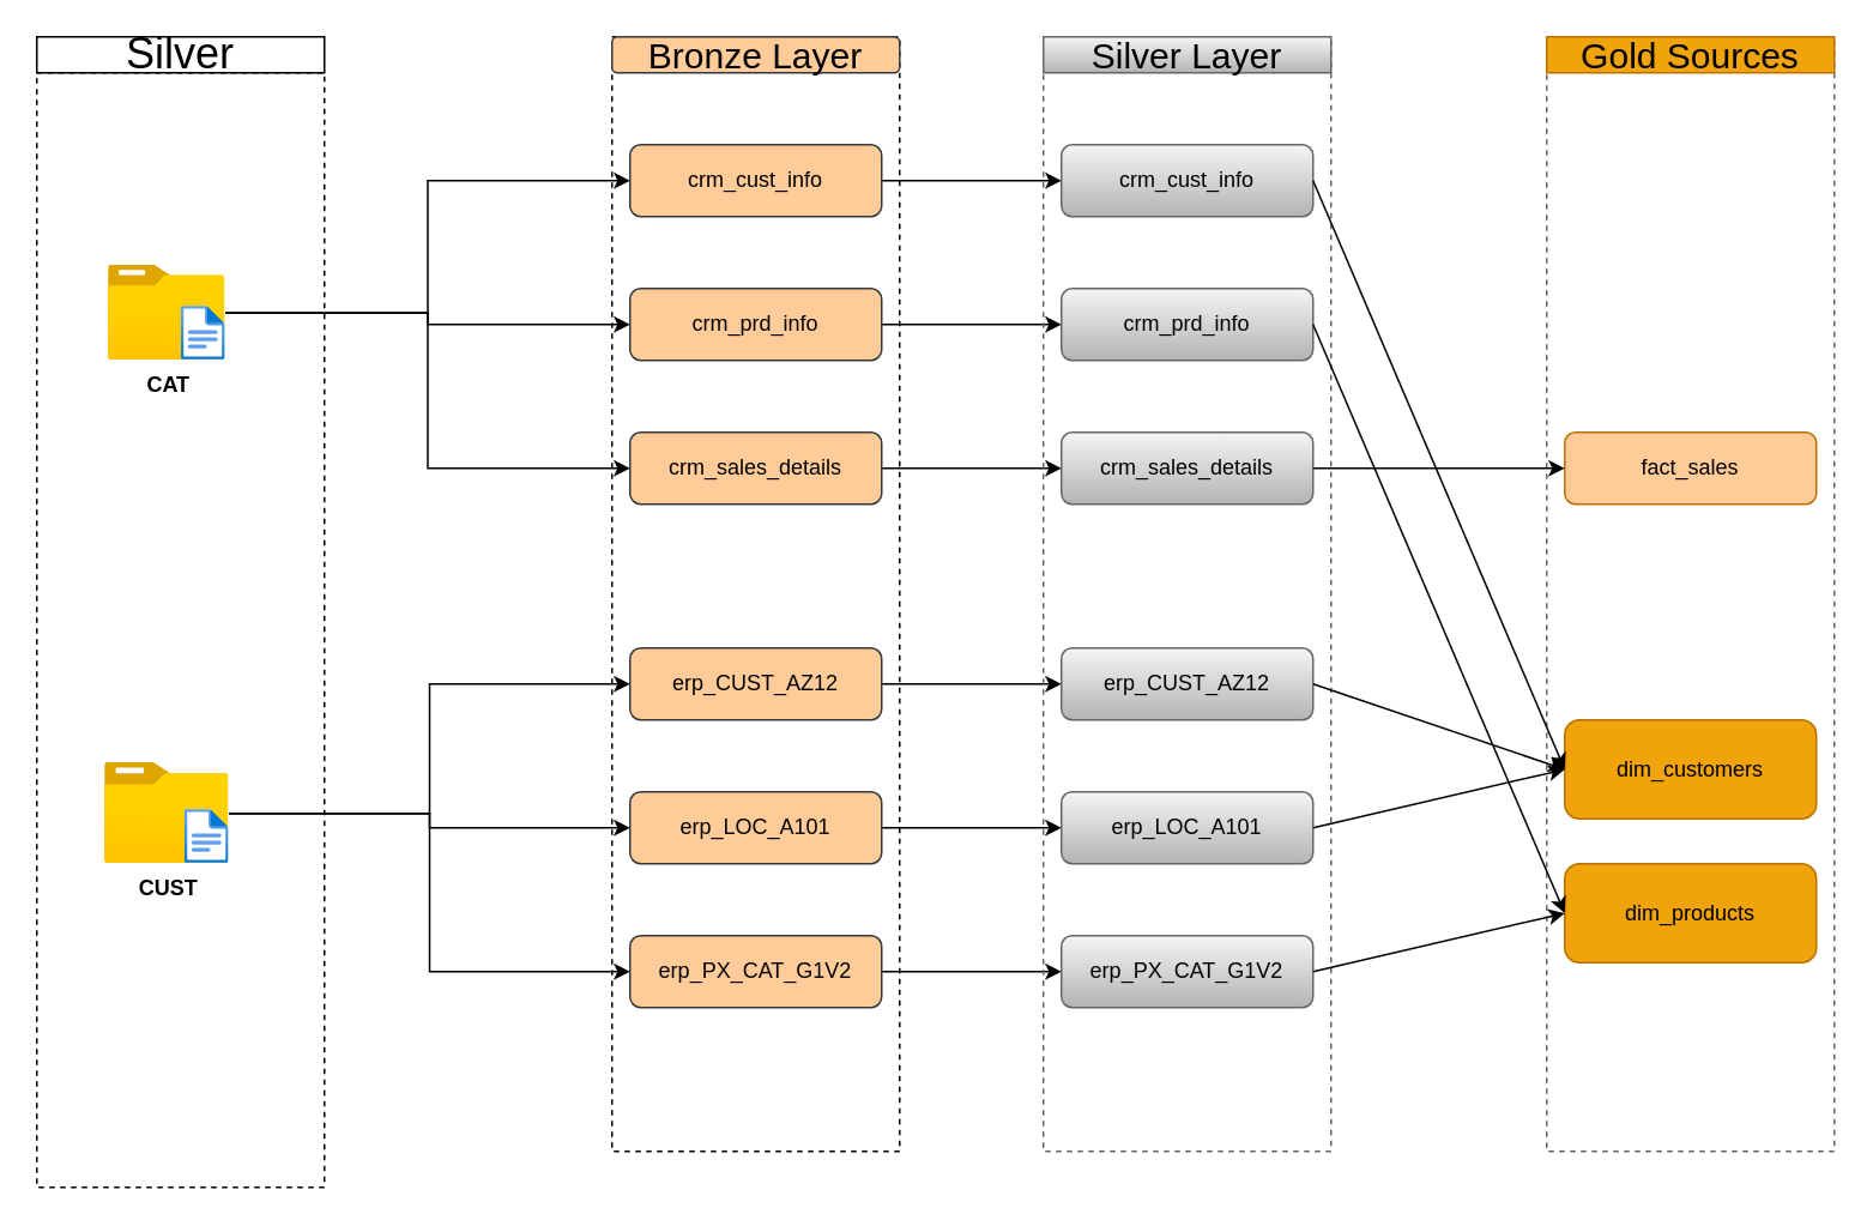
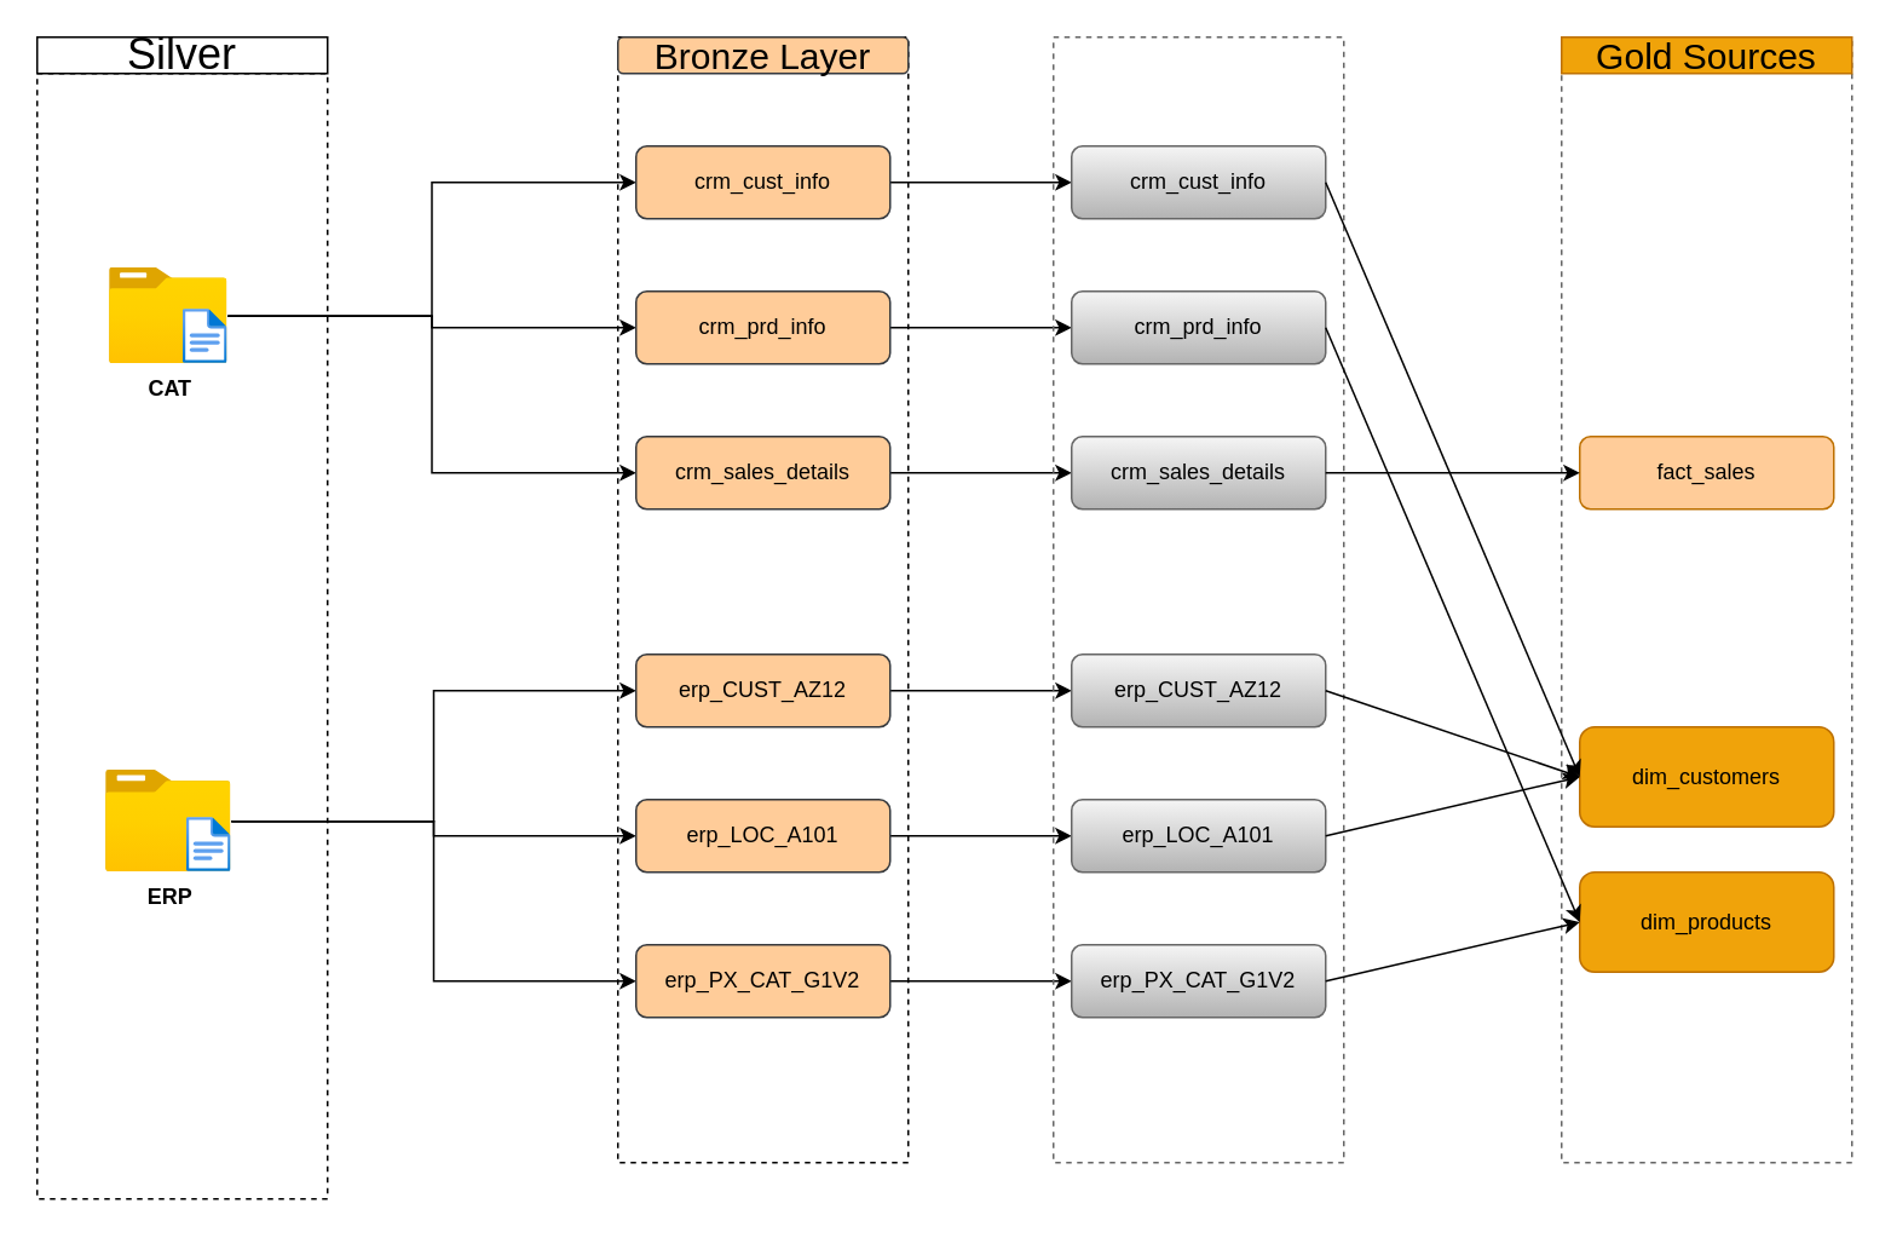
  <mxCell id="0" />
  <mxCell id="1" parent="0" />
  <mxCell id="2" value="" style="rounded=0;whiteSpace=wrap;html=1;fillColor=none;dashed=1;" parent="1" vertex="1"><mxGeometry x="20" y="40" width="160" height="620" as="geometry" /></mxCell>
  <mxCell id="3" value="&lt;font style=&quot;font-size: 24px;&quot;&gt;Silver&lt;/font&gt;" style="rounded=0;whiteSpace=wrap;html=1;fillColor=none;" parent="1" vertex="1"><mxGeometry x="20" y="20" width="160" height="20" as="geometry" /></mxCell>
  <mxCell id="4" style="edgeStyle=orthogonalEdgeStyle;rounded=0;orthogonalLoop=1;jettySize=auto;html=1;entryX=0;entryY=0.5;entryDx=0;entryDy=0;" parent="1" source="7" target="17" edge="1"><mxGeometry relative="1" as="geometry" /></mxCell>
  <mxCell id="5" style="edgeStyle=orthogonalEdgeStyle;rounded=0;orthogonalLoop=1;jettySize=auto;html=1;entryX=0;entryY=0.5;entryDx=0;entryDy=0;" parent="1" source="7" target="23" edge="1"><mxGeometry relative="1" as="geometry" /></mxCell>
  <mxCell id="6" style="edgeStyle=orthogonalEdgeStyle;rounded=0;orthogonalLoop=1;jettySize=auto;html=1;entryX=0;entryY=0.5;entryDx=0;entryDy=0;" parent="1" source="7" target="15" edge="1"><mxGeometry relative="1" as="geometry" /></mxCell>
  <mxCell id="7" value="CAT" style="image;aspect=fixed;html=1;points=[];align=center;fontSize=12;image=img/lib/azure2/general/Folder_Blank.svg;fontStyle=1" parent="1" vertex="1"><mxGeometry x="60" y="147.25" width="65" height="52.75" as="geometry" /></mxCell>
  <mxCell id="8" value="" style="image;aspect=fixed;html=1;points=[];align=center;fontSize=12;image=img/lib/azure2/general/File.svg;" parent="1" vertex="1"><mxGeometry x="100.65" y="170" width="24.35" height="30" as="geometry" /></mxCell>
  <mxCell id="9" style="edgeStyle=orthogonalEdgeStyle;rounded=0;orthogonalLoop=1;jettySize=auto;html=1;entryX=0;entryY=0.5;entryDx=0;entryDy=0;" parent="1" source="12" target="21" edge="1"><mxGeometry relative="1" as="geometry" /></mxCell>
  <mxCell id="10" style="edgeStyle=orthogonalEdgeStyle;rounded=0;orthogonalLoop=1;jettySize=auto;html=1;entryX=0;entryY=0.5;entryDx=0;entryDy=0;" parent="1" source="12" target="25" edge="1"><mxGeometry relative="1" as="geometry" /></mxCell>
  <mxCell id="11" style="edgeStyle=orthogonalEdgeStyle;rounded=0;orthogonalLoop=1;jettySize=auto;html=1;" parent="1" source="12" target="19" edge="1"><mxGeometry relative="1" as="geometry" /></mxCell>
- <mxCell id="12" value="CUST" style="image;aspect=fixed;html=1;points=[];align=center;fontSize=12;image=img/lib/azure2/general/Folder_Blank.svg;fontStyle=1" parent="1" vertex="1"><mxGeometry x="58" y="424" width="69" height="56.0" as="geometry" /></mxCell>
+ <mxCell id="12" value="ERP" style="image;aspect=fixed;html=1;points=[];align=center;fontSize=12;image=img/lib/azure2/general/Folder_Blank.svg;fontStyle=1" parent="1" vertex="1"><mxGeometry x="58" y="424" width="69" height="56.0" as="geometry" /></mxCell>
  <mxCell id="13" value="" style="rounded=0;whiteSpace=wrap;html=1;fillColor=none;dashed=1;" parent="1" vertex="1"><mxGeometry x="340" y="20" width="160" height="620" as="geometry" /></mxCell>
  <mxCell id="14" style="edgeStyle=orthogonalEdgeStyle;rounded=0;orthogonalLoop=1;jettySize=auto;html=1;" parent="1" source="15" target="29" edge="1"><mxGeometry relative="1" as="geometry" /></mxCell>
  <mxCell id="15" value="crm_cust_info" style="rounded=1;whiteSpace=wrap;html=1;fillColor=#ffcc99;strokeColor=#36393d;" parent="1" vertex="1"><mxGeometry x="350" y="80" width="140" height="40" as="geometry" /></mxCell>
  <mxCell id="16" style="edgeStyle=orthogonalEdgeStyle;rounded=0;orthogonalLoop=1;jettySize=auto;html=1;entryX=0;entryY=0.5;entryDx=0;entryDy=0;" parent="1" source="17" target="30" edge="1"><mxGeometry relative="1" as="geometry" /></mxCell>
  <mxCell id="17" value="crm_prd_info" style="rounded=1;whiteSpace=wrap;html=1;fillColor=#ffcc99;strokeColor=#36393d;" parent="1" vertex="1"><mxGeometry x="350" y="160" width="140" height="40" as="geometry" /></mxCell>
  <mxCell id="18" style="edgeStyle=orthogonalEdgeStyle;rounded=0;orthogonalLoop=1;jettySize=auto;html=1;entryX=0;entryY=0.5;entryDx=0;entryDy=0;" parent="1" source="19" target="31" edge="1"><mxGeometry relative="1" as="geometry" /></mxCell>
  <mxCell id="19" value="erp_LOC_A101" style="rounded=1;whiteSpace=wrap;html=1;fillColor=#ffcc99;strokeColor=#36393d;" parent="1" vertex="1"><mxGeometry x="350" y="440" width="140" height="40" as="geometry" /></mxCell>
  <mxCell id="20" style="edgeStyle=orthogonalEdgeStyle;rounded=0;orthogonalLoop=1;jettySize=auto;html=1;" parent="1" source="21" target="32" edge="1"><mxGeometry relative="1" as="geometry" /></mxCell>
  <mxCell id="21" value="erp_CUST_AZ12" style="rounded=1;whiteSpace=wrap;html=1;fillColor=#ffcc99;strokeColor=#36393d;" parent="1" vertex="1"><mxGeometry x="350" y="360" width="140" height="40" as="geometry" /></mxCell>
  <mxCell id="22" style="edgeStyle=orthogonalEdgeStyle;rounded=0;orthogonalLoop=1;jettySize=auto;html=1;entryX=0;entryY=0.5;entryDx=0;entryDy=0;" parent="1" source="23" target="33" edge="1"><mxGeometry relative="1" as="geometry" /></mxCell>
  <mxCell id="23" value="crm_sales_details" style="rounded=1;whiteSpace=wrap;html=1;fillColor=#ffcc99;strokeColor=#36393d;" parent="1" vertex="1"><mxGeometry x="350" y="240" width="140" height="40" as="geometry" /></mxCell>
  <mxCell id="24" style="edgeStyle=orthogonalEdgeStyle;rounded=0;orthogonalLoop=1;jettySize=auto;html=1;entryX=0;entryY=0.5;entryDx=0;entryDy=0;" parent="1" source="25" target="34" edge="1"><mxGeometry relative="1" as="geometry" /></mxCell>
  <mxCell id="25" value="erp_PX_CAT_G1V2" style="rounded=1;whiteSpace=wrap;html=1;fillColor=#ffcc99;strokeColor=#36393d;" parent="1" vertex="1"><mxGeometry x="350" y="520" width="140" height="40" as="geometry" /></mxCell>
  <mxCell id="26" value="Bronze Layer" style="whiteSpace=wrap;html=1;fontSize=20;fillColor=#ffcc99;strokeColor=#36393d;rounded=1;" parent="1" vertex="1"><mxGeometry x="340" y="20" width="160" height="20" as="geometry" /></mxCell>
  <mxCell id="27" value="" style="image;aspect=fixed;html=1;points=[];align=center;fontSize=12;image=img/lib/azure2/general/File.svg;" parent="1" vertex="1"><mxGeometry x="102.65" y="450" width="24.35" height="30" as="geometry" /></mxCell>
  <mxCell id="28" value="" style="rounded=0;whiteSpace=wrap;html=1;fillColor=none;dashed=1;gradientColor=#b3b3b3;strokeColor=#666666;" parent="1" vertex="1"><mxGeometry x="580" y="20" width="160" height="620" as="geometry" /></mxCell>
  <mxCell id="29" value="crm_cust_info" style="rounded=1;whiteSpace=wrap;html=1;fillColor=#f5f5f5;strokeColor=#666666;gradientColor=#b3b3b3;" parent="1" vertex="1"><mxGeometry x="590" y="80" width="140" height="40" as="geometry" /></mxCell>
  <mxCell id="30" value="crm_prd_info" style="rounded=1;whiteSpace=wrap;html=1;fillColor=#f5f5f5;strokeColor=#666666;gradientColor=#b3b3b3;" parent="1" vertex="1"><mxGeometry x="590" y="160" width="140" height="40" as="geometry" /></mxCell>
  <mxCell id="31" value="erp_LOC_A101" style="rounded=1;whiteSpace=wrap;html=1;fillColor=#f5f5f5;strokeColor=#666666;gradientColor=#b3b3b3;" parent="1" vertex="1"><mxGeometry x="590" y="440" width="140" height="40" as="geometry" /></mxCell>
  <mxCell id="32" value="erp_CUST_AZ12" style="rounded=1;whiteSpace=wrap;html=1;fillColor=#f5f5f5;strokeColor=#666666;gradientColor=#b3b3b3;" parent="1" vertex="1"><mxGeometry x="590" y="360" width="140" height="40" as="geometry" /></mxCell>
  <mxCell id="33" value="crm_sales_details" style="rounded=1;whiteSpace=wrap;html=1;fillColor=#f5f5f5;strokeColor=#666666;gradientColor=#b3b3b3;" parent="1" vertex="1"><mxGeometry x="590" y="240" width="140" height="40" as="geometry" /></mxCell>
  <mxCell id="34" value="erp_PX_CAT_G1V2" style="rounded=1;whiteSpace=wrap;html=1;fillColor=#f5f5f5;strokeColor=#666666;gradientColor=#b3b3b3;" parent="1" vertex="1"><mxGeometry x="590" y="520" width="140" height="40" as="geometry" /></mxCell>
- <mxCell id="35" value="Silver Layer" style="rounded=0;whiteSpace=wrap;html=1;fontSize=20;fillColor=#f5f5f5;strokeColor=#666666;gradientColor=#b3b3b3;" parent="1" vertex="1"><mxGeometry x="580" y="20" width="160" height="20" as="geometry" /></mxCell>
  <mxCell id="36" value="" style="rounded=0;whiteSpace=wrap;html=1;fillColor=none;dashed=1;gradientColor=#b3b3b3;strokeColor=#666666;" vertex="1" parent="1"><mxGeometry x="860" y="20" width="160" height="620" as="geometry" /></mxCell>
  <mxCell id="37" value="fact_sales" style="rounded=1;whiteSpace=wrap;html=1;fillColor=#ffcc99;strokeColor=#BD7000;fontColor=#000000;" vertex="1" parent="1"><mxGeometry x="870" y="240" width="140" height="40" as="geometry" /></mxCell>
  <mxCell id="38" value="dim_customers" style="rounded=1;whiteSpace=wrap;html=1;fillColor=#f0a30a;strokeColor=#BD7000;fontColor=#000000;" vertex="1" parent="1"><mxGeometry x="870" y="400" width="140" height="55" as="geometry" /></mxCell>
  <mxCell id="39" value="dim_products" style="rounded=1;whiteSpace=wrap;html=1;fillColor=#f0a30a;strokeColor=#BD7000;fontColor=#000000;" vertex="1" parent="1"><mxGeometry x="870" y="480" width="140" height="55" as="geometry" /></mxCell>
  <mxCell id="40" value="&lt;span&gt;Gold Sources&lt;/span&gt;" style="rounded=0;whiteSpace=wrap;html=1;fontSize=20;fillColor=#f0a30a;strokeColor=#BD7000;fontColor=#000000;" vertex="1" parent="1"><mxGeometry x="860" y="20" width="160" height="20" as="geometry" /></mxCell>
  <mxCell id="41" style="edgeStyle=orthogonalEdgeStyle;rounded=0;orthogonalLoop=1;jettySize=auto;html=1;exitX=1;exitY=0.5;exitDx=0;exitDy=0;entryX=0;entryY=0.5;entryDx=0;entryDy=0;" edge="1" parent="1" source="33" target="37"><mxGeometry relative="1" as="geometry"><mxPoint x="740" y="99.5" as="sourcePoint" /><mxPoint x="840" y="99.5" as="targetPoint" /></mxGeometry></mxCell>
  <mxCell id="42" value="" style="endArrow=classic;html=1;rounded=0;exitX=1;exitY=0.5;exitDx=0;exitDy=0;entryX=0;entryY=0.5;entryDx=0;entryDy=0;" edge="1" parent="1" source="29" target="38"><mxGeometry width="50" height="50" relative="1" as="geometry"><mxPoint x="760" y="125" as="sourcePoint" /><mxPoint x="870" y="430" as="targetPoint" /></mxGeometry></mxCell>
  <mxCell id="43" value="" style="endArrow=classic;html=1;rounded=0;exitX=1;exitY=0.5;exitDx=0;exitDy=0;entryX=0;entryY=0.5;entryDx=0;entryDy=0;" edge="1" parent="1" source="32" target="38"><mxGeometry width="50" height="50" relative="1" as="geometry"><mxPoint x="750" y="390" as="sourcePoint" /><mxPoint x="800" y="340" as="targetPoint" /></mxGeometry></mxCell>
  <mxCell id="44" value="" style="endArrow=classic;html=1;rounded=0;exitX=1;exitY=0.5;exitDx=0;exitDy=0;entryX=0;entryY=0.5;entryDx=0;entryDy=0;" edge="1" parent="1" source="31" target="38"><mxGeometry width="50" height="50" relative="1" as="geometry"><mxPoint x="750" y="460" as="sourcePoint" /><mxPoint x="890" y="500" as="targetPoint" /></mxGeometry></mxCell>
  <mxCell id="45" value="" style="endArrow=classic;html=1;rounded=0;exitX=1;exitY=0.5;exitDx=0;exitDy=0;entryX=0;entryY=0.5;entryDx=0;entryDy=0;" edge="1" parent="1" source="30" target="39"><mxGeometry width="50" height="50" relative="1" as="geometry"><mxPoint x="740" y="180" as="sourcePoint" /><mxPoint x="880" y="500" as="targetPoint" /></mxGeometry></mxCell>
  <mxCell id="46" value="" style="endArrow=classic;html=1;rounded=0;exitX=1;exitY=0.5;exitDx=0;exitDy=0;entryX=0;entryY=0.5;entryDx=0;entryDy=0;" edge="1" parent="1" source="34" target="39"><mxGeometry width="50" height="50" relative="1" as="geometry"><mxPoint x="740" y="550" as="sourcePoint" /><mxPoint x="880" y="510" as="targetPoint" /></mxGeometry></mxCell>
